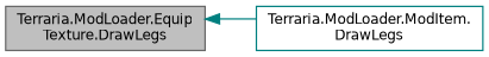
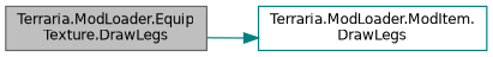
  digraph {
    rankdir=LR
    node [fontname=Helvetica fontsize=10 shape=record style=filled]
    n1 [color=gray40 fillcolor=grey75 fontcolor=black height=0.2 label="Terraria.ModLoader.Equip\lTexture.DrawLegs" width=0.4]
    n2 [color=teal fillcolor=white height=0.2 label="Terraria.ModLoader.ModItem.\lDrawLegs" width=0.4]
-   n2 -> n1 [color=teal fontname=Helvetica fontsize=10 labelfontname=Helvetica labelfontsize=10 style=solid]
+   n1 -> n2 [color=teal fontname=Helvetica fontsize=10 labelfontname=Helvetica labelfontsize=10 style=solid]
  }
